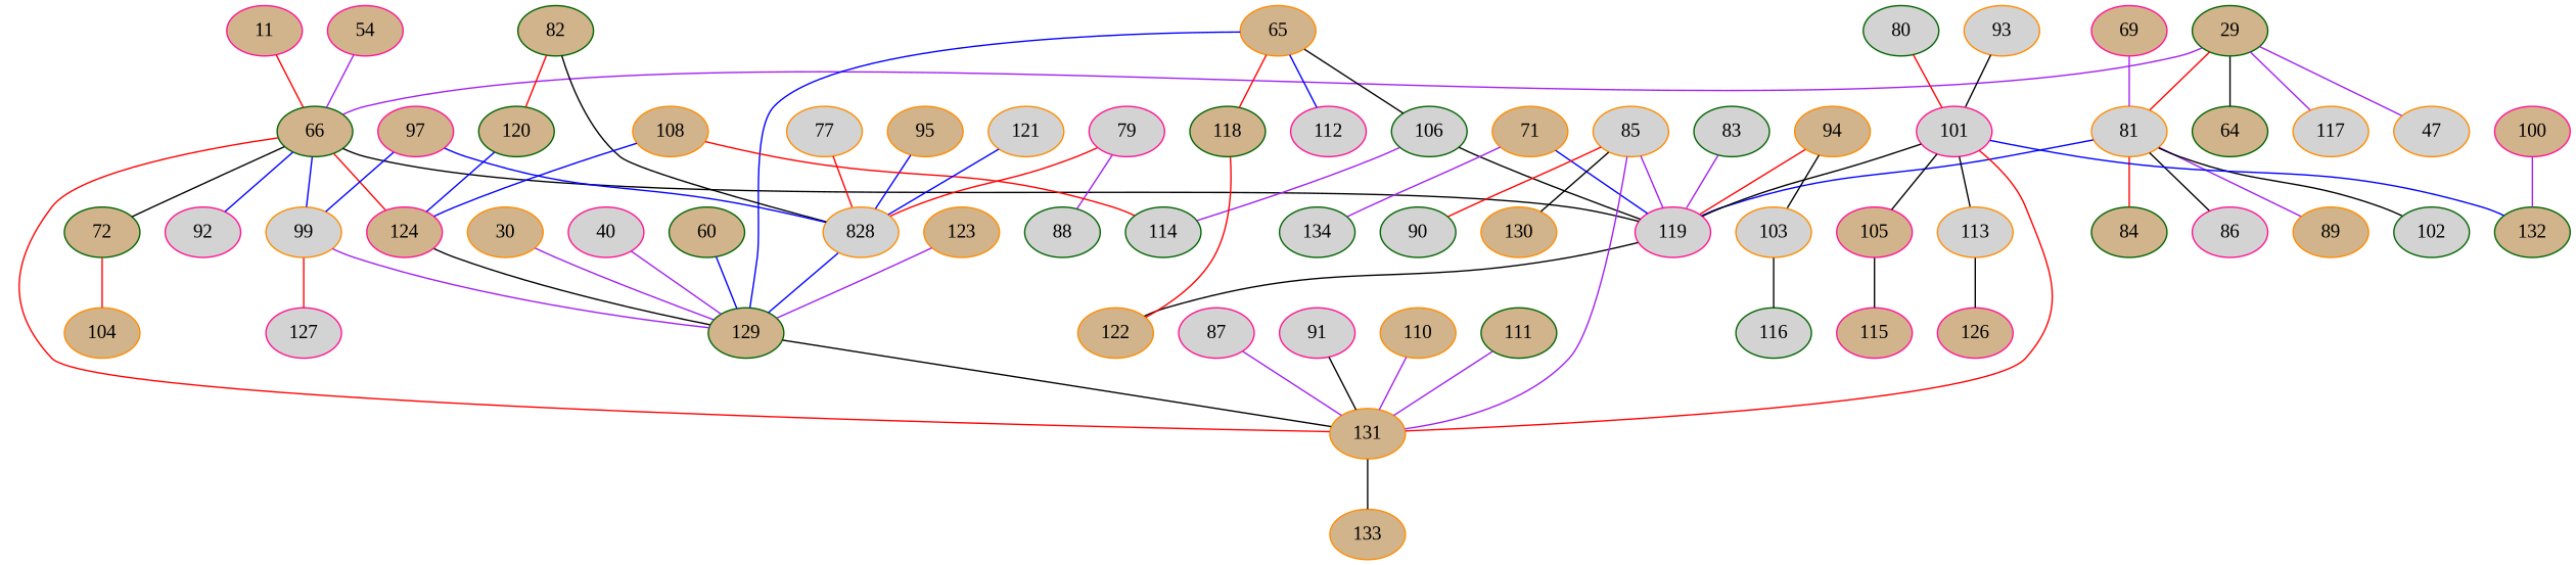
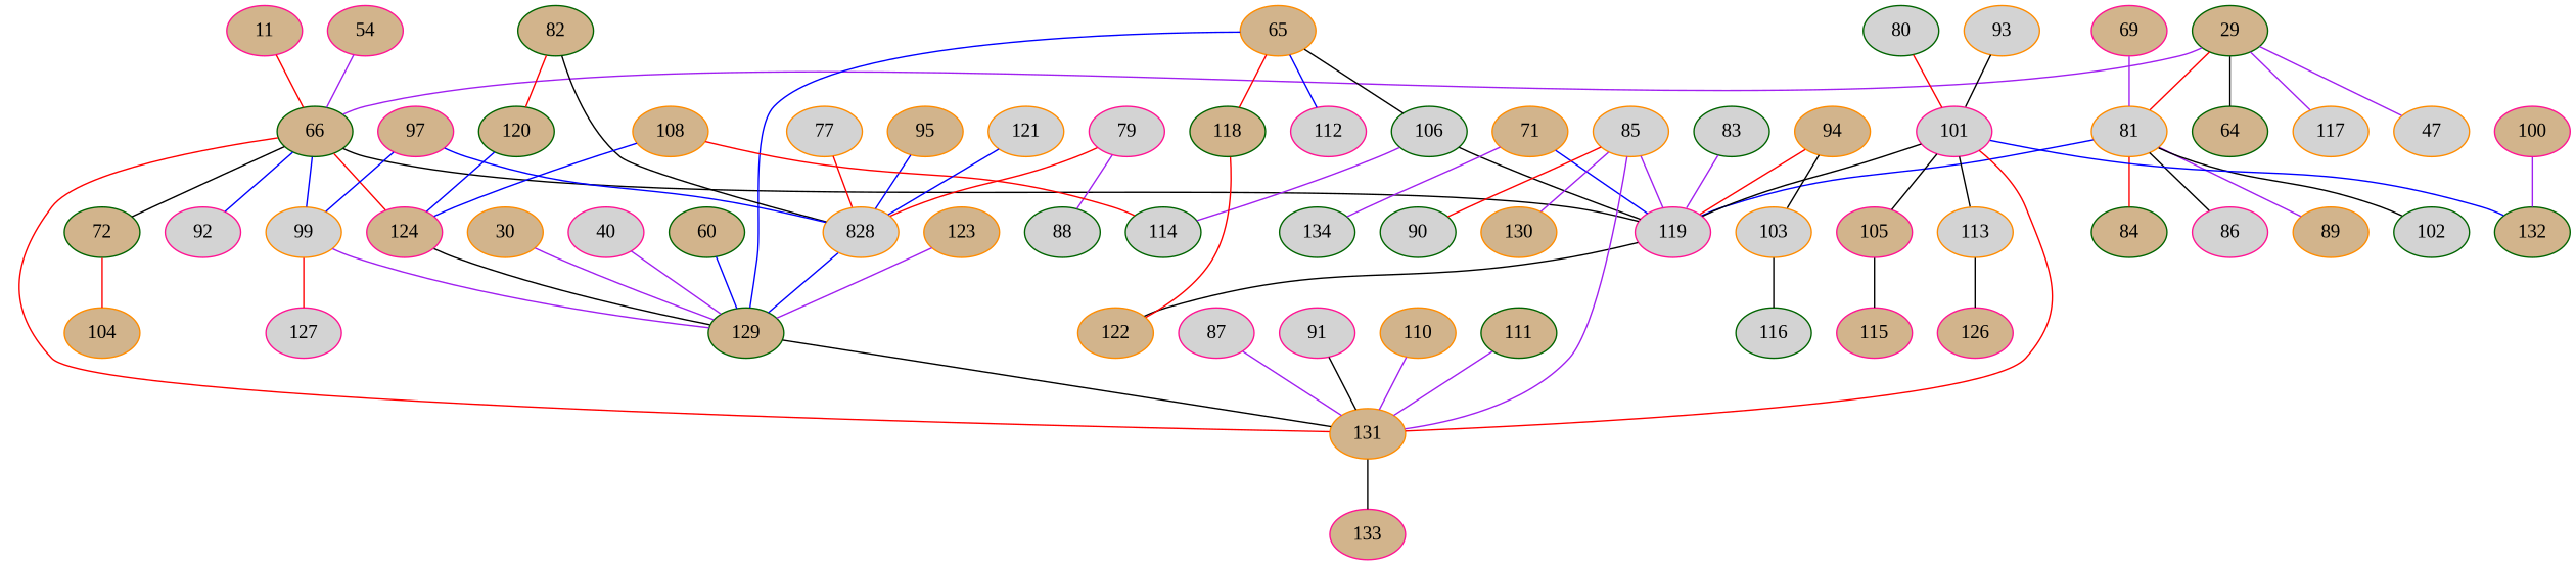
  graph {
    fontname="Liberation Serif"
    node [color=darkorange fillcolor=tan fontname="Liberation Serif" style=filled]
    edge [color=black fontname="Liberation Serif"]
    66 [color=darkgreen super="+3+5"]
    n2 [color=darkgreen label=72]
    92 [color=deeppink fillcolor=lightgrey]
    99 [fillcolor=lightgrey super="+75"]
    119 [color=deeppink fillcolor=lightgrey super="+16+96+38"]
    124 [color=deeppink super="+67"]
    131 [super="+48+56+68+78+107"]
    11 [color=deeppink]
    29 [color=darkgreen super="+10"]
    47 [fillcolor=lightgrey]
    64 [color=darkgreen super="+43"]
    81 [fillcolor=lightgrey super="+52+39+34"]
    117 [fillcolor=lightgrey super="+26"]
    84 [color=darkgreen]
    86 [color=deeppink fillcolor=lightgrey]
    89
    102 [color=darkgreen fillcolor=lightgrey]
    129 [color=darkgreen super="+14"]
    30
    40 [color=deeppink fillcolor=lightgrey super="+23"]
    54 [color=deeppink]
    60 [color=darkgreen]
    65
    106 [color=darkgreen fillcolor=lightgrey]
    112 [color=deeppink fillcolor=lightgrey]
    118 [color=darkgreen]
    114 [color=darkgreen fillcolor=lightgrey]
    122
    104
    127 [color=deeppink fillcolor=lightgrey]
-   133
+   133 [color=deeppink]
    69 [color=deeppink]
    71 [super="+58"]
    134 [color=darkgreen fillcolor=lightgrey]
    n35 [fillcolor=lightgrey label=828 super="+35+72+125"]
    77 [fillcolor=lightgrey]
    79 [color=deeppink fillcolor=lightgrey]
    88 [color=darkgreen fillcolor=lightgrey]
    101 [color=deeppink fillcolor=lightgrey super="+61+59"]
    132 [color=darkgreen super="+63"]
    105 [color=deeppink]
    113 [fillcolor=lightgrey]
    80 [color=darkgreen fillcolor=lightgrey]
    120 [color=darkgreen super="+41"]
    82 [color=darkgreen]
    83 [color=darkgreen fillcolor=lightgrey super="+45"]
    85 [fillcolor=lightgrey super="+73"]
    90 [color=darkgreen fillcolor=lightgrey]
    130
    87 [color=deeppink fillcolor=lightgrey]
    91 [color=deeppink fillcolor=lightgrey]
    93 [fillcolor=lightgrey super="+57"]
    94
    103 [fillcolor=lightgrey]
    116 [color=darkgreen fillcolor=lightgrey]
    95
    97 [color=deeppink super="+50"]
    100 [color=deeppink]
    115 [color=deeppink]
    126 [color=deeppink]
    108
    110
    111 [color=darkgreen]
    121 [fillcolor=lightgrey]
    123
    66 -- n2
    66 -- 92 [color=blue]
    66 -- 99 [color=blue]
    66 -- 119 [weight=2]
    66 -- 124 [color=red]
    66 -- 131 [color=red]
    n2 -- 104 [color=red]
    99 -- 129 [color=purple]
    99 -- 127 [color=red]
    119 -- 122
    124 -- 129
    131 -- 133
    11 -- 66 [color=red]
    29 -- 66 [color=purple weight=2]
    29 -- 47 [color=purple]
    29 -- 64
    29 -- 81 [color=red]
    29 -- 117 [color=purple]
    81 -- 119 [color=blue]
    81 -- 84 [color=red]
    81 -- 86
    81 -- 89 [color=purple]
    81 -- 102
    129 -- 131
    30 -- 129 [color=purple]
    40 -- 129 [color=purple]
    54 -- 66 [color=purple]
    60 -- 129 [color=blue]
    65 -- 129 [color=blue]
    65 -- 106
    65 -- 112 [color=blue]
    65 -- 118 [color=red]
    106 -- 119 [weight=2]
    106 -- 114 [color=purple]
    118 -- 122 [color=red]
    69 -- 81 [color=purple]
    71 -- 119 [color=blue]
    71 -- 134 [color=purple]
    n35 -- 129 [color=blue weight=2]
    77 -- n35 [color=red]
    79 -- n35 [color=red]
    79 -- 88 [color=purple]
    101 -- 119 [weight=2]
    101 -- 131 [color=red]
    101 -- 132 [color=blue]
    101 -- 105
    101 -- 113
    105 -- 115
    113 -- 126
    80 -- 101 [color=red]
    120 -- 124 [color=blue]
    82 -- n35
    82 -- 120 [color=red]
    83 -- 119 [color=purple]
    85 -- 119 [color=purple weight=2]
    85 -- 131 [color=purple]
    85 -- 90 [color=red]
-   85 -- 130
+   85 -- 130 [color=purple]
    87 -- 131 [color=purple]
    91 -- 131
    93 -- 101
    94 -- 119 [color=red]
    94 -- 103
    103 -- 116
    95 -- n35 [color=blue]
    97 -- 99 [color=blue]
    97 -- n35 [color=blue]
    100 -- 132 [color=purple]
    108 -- 124 [color=blue]
    108 -- 114 [color=red]
    110 -- 131 [color=purple]
    111 -- 131 [color=purple]
    121 -- n35 [color=blue]
    123 -- 129 [color=purple]
  }
